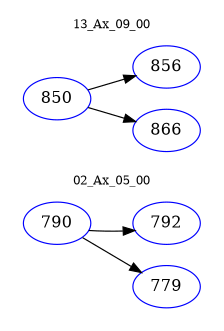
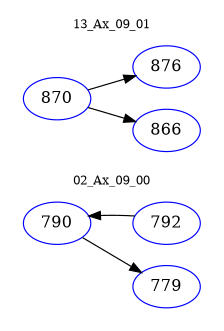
  digraph {
    rankdir=LR
    node [color=blue]
    edge [color=black]
    n1 [label=790]
    n2 [label=779]
    n3 [label=792]
-   n4 [label=850]
+   n4 [label=870]
    n5 [label=866]
-   n6 [label=856]
+   n6 [label=876]
    subgraph cluster_1 {
      color=white
      fontsize=10
-     label="02_Ax_05_00"
+     label="02_Ax_09_00"
      n1
      n2
      n3
    }
    subgraph cluster_2 {
      color=white
      fontsize=10
-     label="13_Ax_09_00"
+     label="13_Ax_09_01"
      n4
      n5
      n6
    }
    n1 -> n2
-   n1 -> n3
+   n3 -> n1
    n4 -> n5
    n4 -> n6
  }
